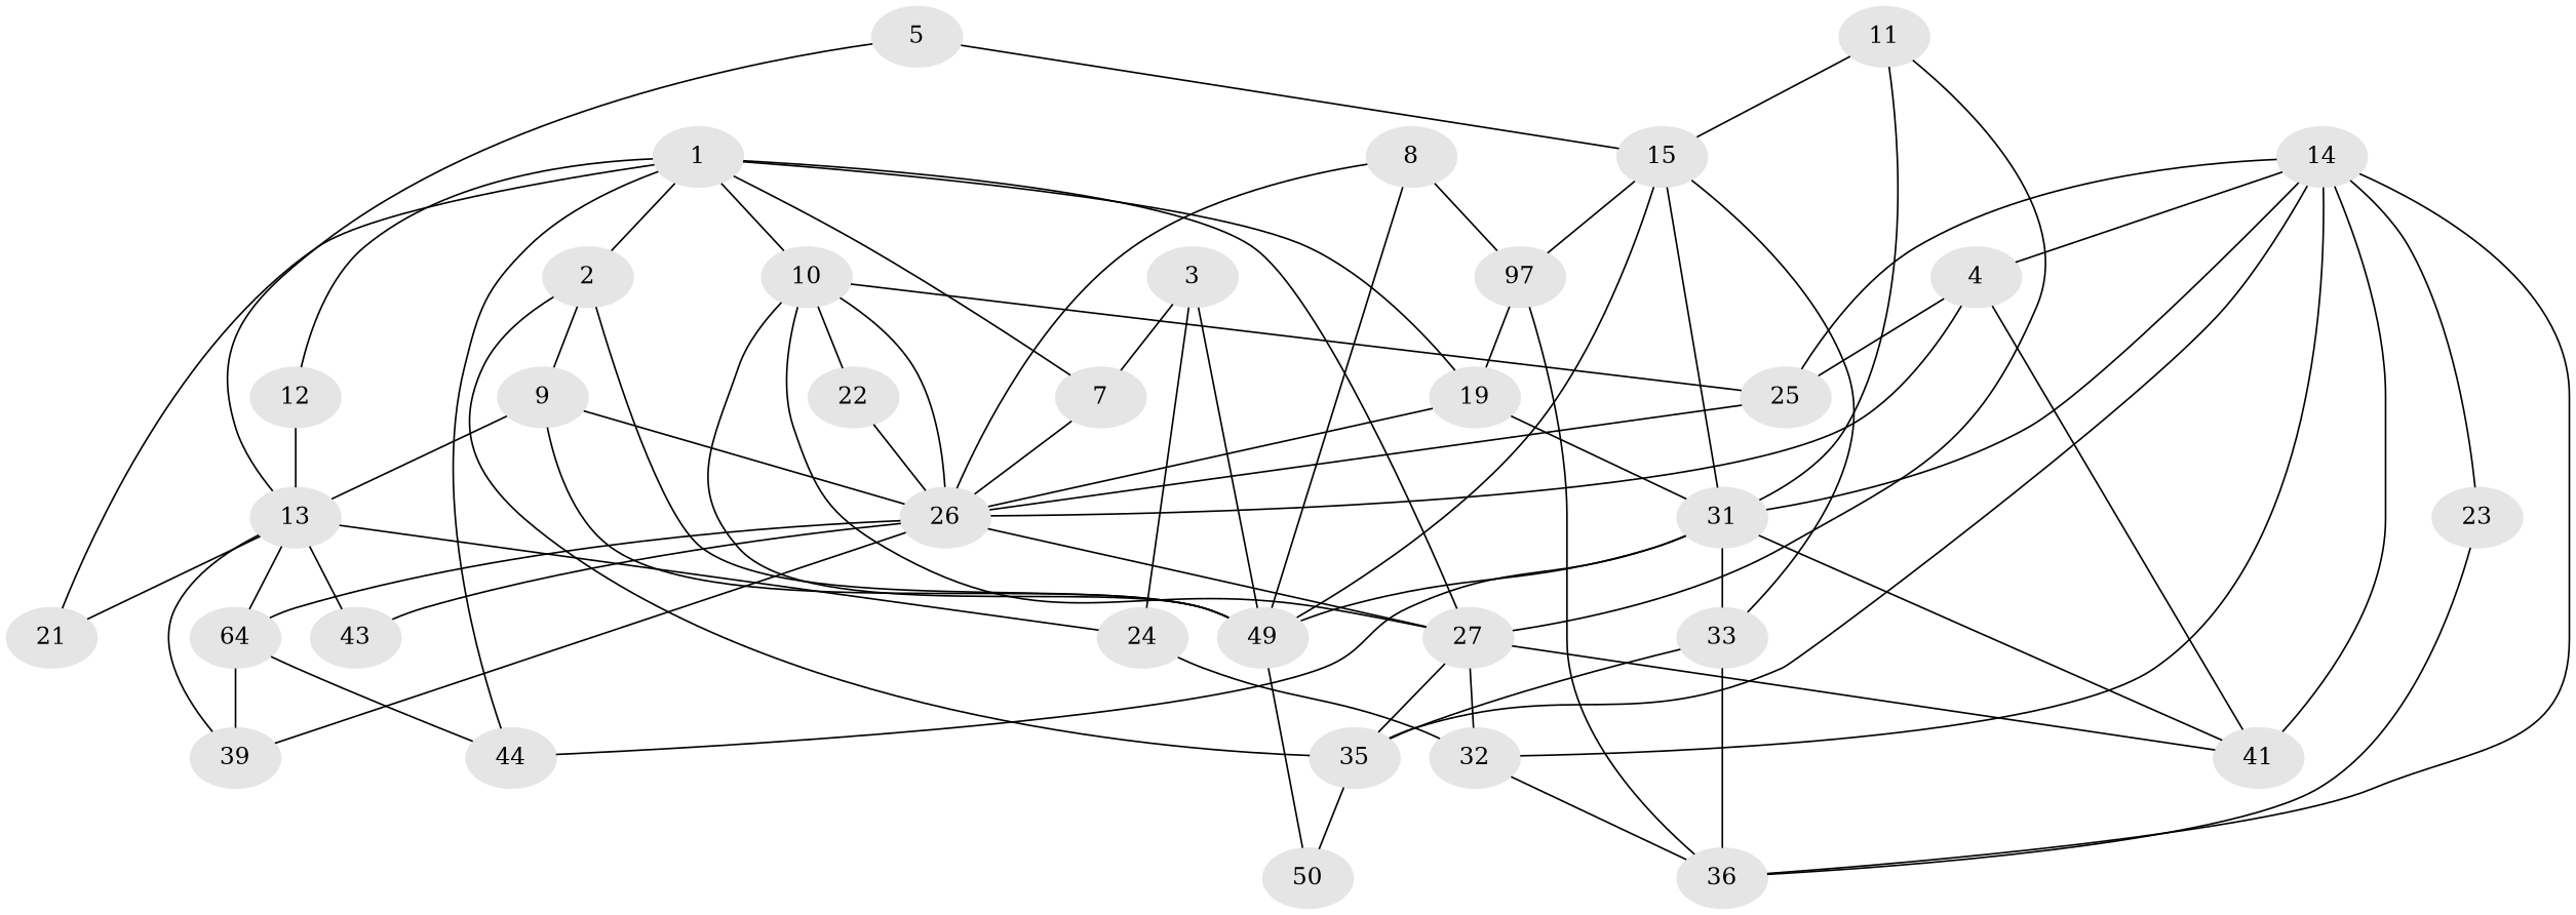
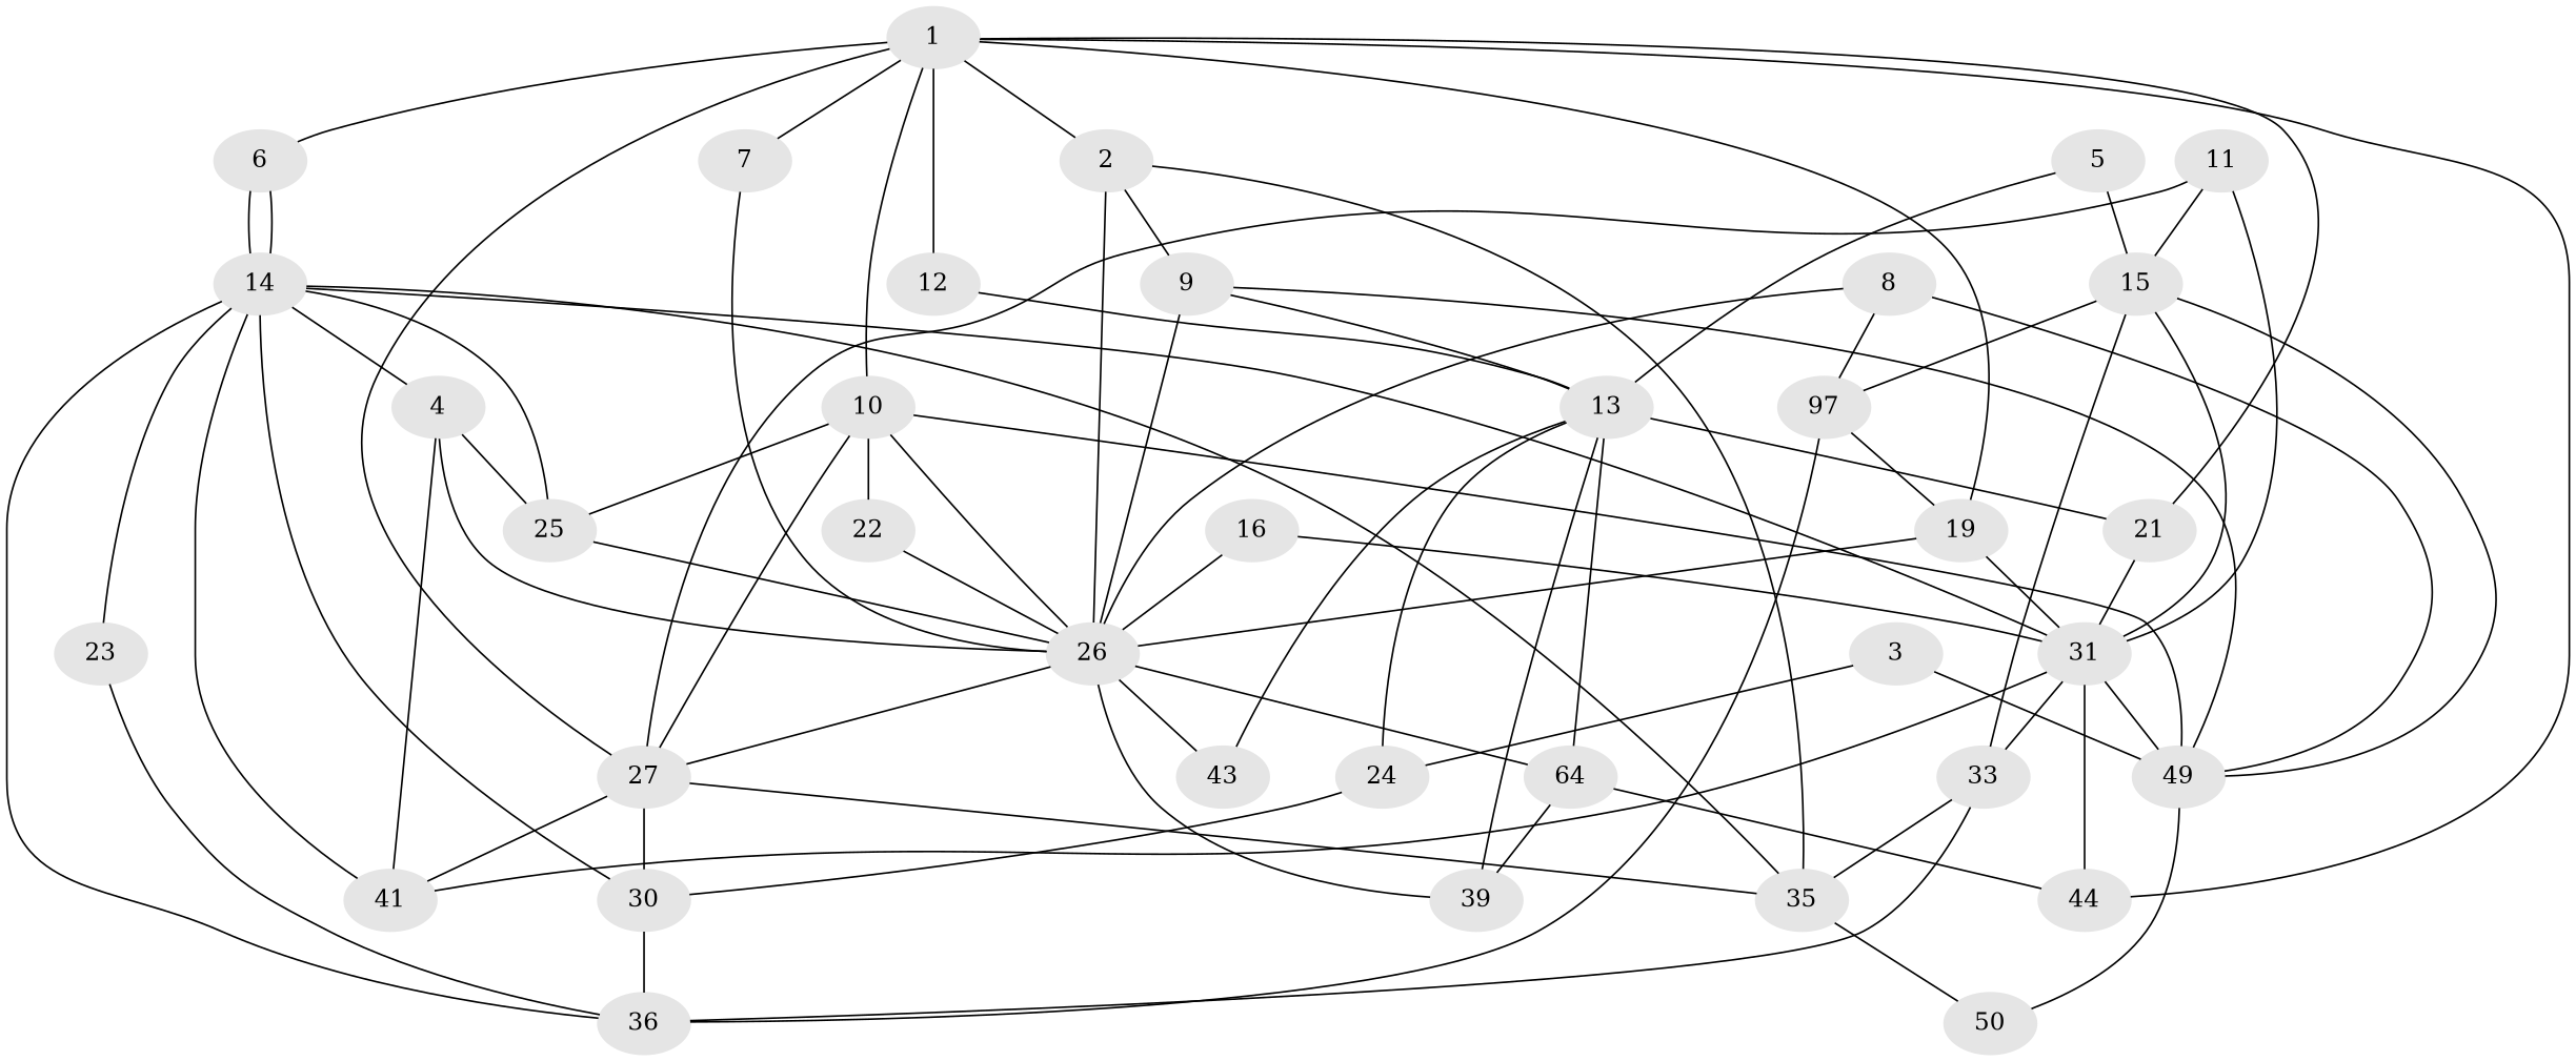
  graph {
    node [color=gray90 style=filled]
    1 [super="+22"]
    2
+   6
    7
    10
    12
    19
    21
    27 [super="+29+30"]
    44
    9
    26 [super="+28"]
    35
    14 [super="+53+18"]
    49
    25 [super="+48"]
    n17 [label=22]
    13
    31 [super="+45"]
    41 [super="+47"]
-   32
+   32 [label=30]
    n22 [label=64]
    39
    43
    50
    3
    24
    11
    15
    4
    5
    n32 [label=97]
    33
    23
    36
    8
+   16
    1 -- 2
+   1 -- 6
    1 -- 7
    1 -- 10
    1 -- 12
    1 -- 19
    1 -- 21
    1 -- 27
    1 -- 44
    2 -- 9
-   2 -- 49
+   2 -- 26
    2 -- 35
+   6 -- 14
+   6 -- 14
    7 -- 26
    10 -- 27
    10 -- 26
    10 -- 49
    10 -- 25
    10 -- n17
    12 -- 13
    19 -- 26
    19 -- 31
+   21 -- 31
    27 -- 35
    27 -- 41
    27 -- 32 [weight=2]
    9 -- 26 [weight=2]
    9 -- 49
    9 -- 13
    26 -- 27
    26 -- n22
    26 -- 39
    26 -- 43
    35 -- 50
    14 -- 35
    14 -- 25
    14 -- 31
    14 -- 41
    14 -- 32 [weight=2]
    14 -- 4
    14 -- 23
    14 -- 36
    49 -- 50
    25 -- 26
    n17 -- 26
    13 -- 21
    13 -- n22
    13 -- 39
    13 -- 43
    13 -- 24
    31 -- 44
    31 -- 49
    31 -- 41
    31 -- 33
    32 -- 36
    n22 -- 44
    n22 -- 39
-   3 -- 7
    3 -- 49
    3 -- 24
    24 -- 32
    11 -- 27
    11 -- 31
    11 -- 15
    15 -- 49
    15 -- 31
    15 -- n32
    15 -- 33
    4 -- 26
    4 -- 25
    4 -- 41
    5 -- 13
    5 -- 15
    n32 -- 19
    n32 -- 36
    33 -- 35
    33 -- 36
    23 -- 36
    8 -- 26
    8 -- 49
    8 -- n32
+   16 -- 26
+   16 -- 31
  }
